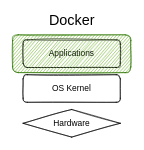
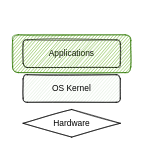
  <mxCell id="0" />
  <mxCell id="1" parent="0" />
  <mxCell id="2" value="&lt;font style=&quot;font-size: 14px&quot;&gt;Applications&lt;/font&gt;" style="rounded=1;whiteSpace=wrap;html=1;sketch=1;" parent="1" vertex="1"><mxGeometry x="38" y="66" width="162" height="46" as="geometry" /></mxCell>
- <mxCell id="3" value="&lt;font style=&quot;font-size: 14px&quot;&gt;OS Kernel&lt;/font&gt;" style="rounded=1;whiteSpace=wrap;html=1;sketch=1;" parent="1" vertex="1"><mxGeometry x="38" y="124" width="162" height="46" as="geometry" /></mxCell>
+ <mxCell id="3" value="&lt;font style=&quot;font-size: 14px&quot;&gt;OS Kernel&lt;/font&gt;" style="rounded=1;whiteSpace=wrap;html=1;sketch=1;fillColor=#d5e8d4;" parent="1" vertex="1"><mxGeometry x="38" y="124" width="162" height="46" as="geometry" /></mxCell>
  <mxCell id="4" value="&lt;font style=&quot;font-size: 14px&quot;&gt;Hardware&lt;/font&gt;" style="rhombus;whiteSpace=wrap;html=1;sketch=1;" parent="1" vertex="1"><mxGeometry x="38" y="182" width="162" height="46" as="geometry" /></mxCell>
- <mxCell id="5" value="&lt;font style=&quot;font-size: 24px&quot;&gt;Docker&lt;/font&gt;" style="text;html=1;align=center;verticalAlign=middle;resizable=0;points=[];autosize=1;strokeColor=none;fillColor=none;fontSize=14;rounded=1;sketch=1;" parent="1" vertex="1"><mxGeometry x="76" y="20" width="86" height="25" as="geometry" /></mxCell>
  <mxCell id="6" value="" style="rounded=1;whiteSpace=wrap;html=1;fontSize=24;fillColor=#60a917;fontColor=#ffffff;strokeColor=#2D7600;gradientColor=none;glass=0;shadow=0;sketch=1;absoluteArcSize=0;" parent="1" vertex="1"><mxGeometry x="20.5" y="57.5" width="197" height="63" as="geometry" /></mxCell>
